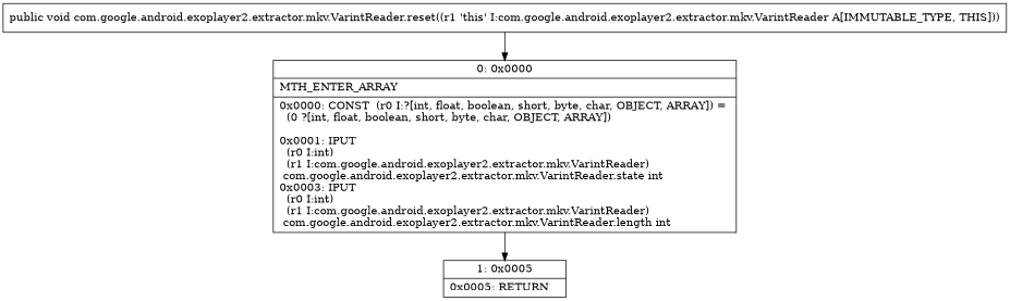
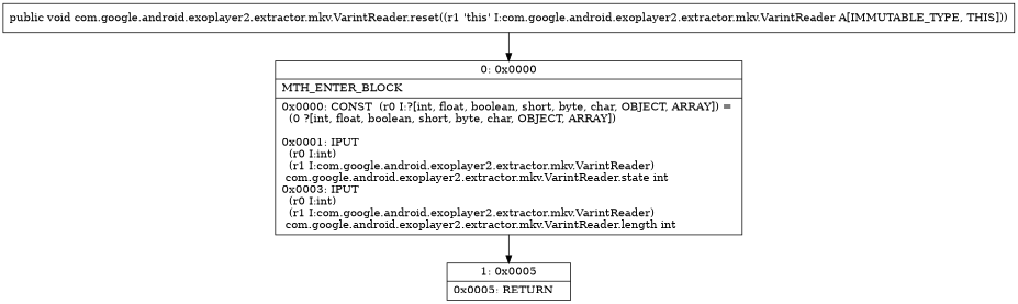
  digraph {
    node [shape=record]
-   n1 [label="{0\:\ 0x0000|MTH_ENTER_ARRAY\l|0x0000: CONST  (r0 I:?[int, float, boolean, short, byte, char, OBJECT, ARRAY]) = \l  (0 ?[int, float, boolean, short, byte, char, OBJECT, ARRAY])\l \l0x0001: IPUT  \l  (r0 I:int)\l  (r1 I:com.google.android.exoplayer2.extractor.mkv.VarintReader)\l com.google.android.exoplayer2.extractor.mkv.VarintReader.state int \l0x0003: IPUT  \l  (r0 I:int)\l  (r1 I:com.google.android.exoplayer2.extractor.mkv.VarintReader)\l com.google.android.exoplayer2.extractor.mkv.VarintReader.length int \l}"]
+   n1 [label="{0\:\ 0x0000|MTH_ENTER_BLOCK\l|0x0000: CONST  (r0 I:?[int, float, boolean, short, byte, char, OBJECT, ARRAY]) = \l  (0 ?[int, float, boolean, short, byte, char, OBJECT, ARRAY])\l \l0x0001: IPUT  \l  (r0 I:int)\l  (r1 I:com.google.android.exoplayer2.extractor.mkv.VarintReader)\l com.google.android.exoplayer2.extractor.mkv.VarintReader.state int \l0x0003: IPUT  \l  (r0 I:int)\l  (r1 I:com.google.android.exoplayer2.extractor.mkv.VarintReader)\l com.google.android.exoplayer2.extractor.mkv.VarintReader.length int \l}"]
    n2 [label="{1\:\ 0x0005|0x0005: RETURN   \l}"]
    n3 [label="{public void com.google.android.exoplayer2.extractor.mkv.VarintReader.reset((r1 'this' I:com.google.android.exoplayer2.extractor.mkv.VarintReader A[IMMUTABLE_TYPE, THIS])) }"]
    n1 -> n2
    n3 -> n1
  }
